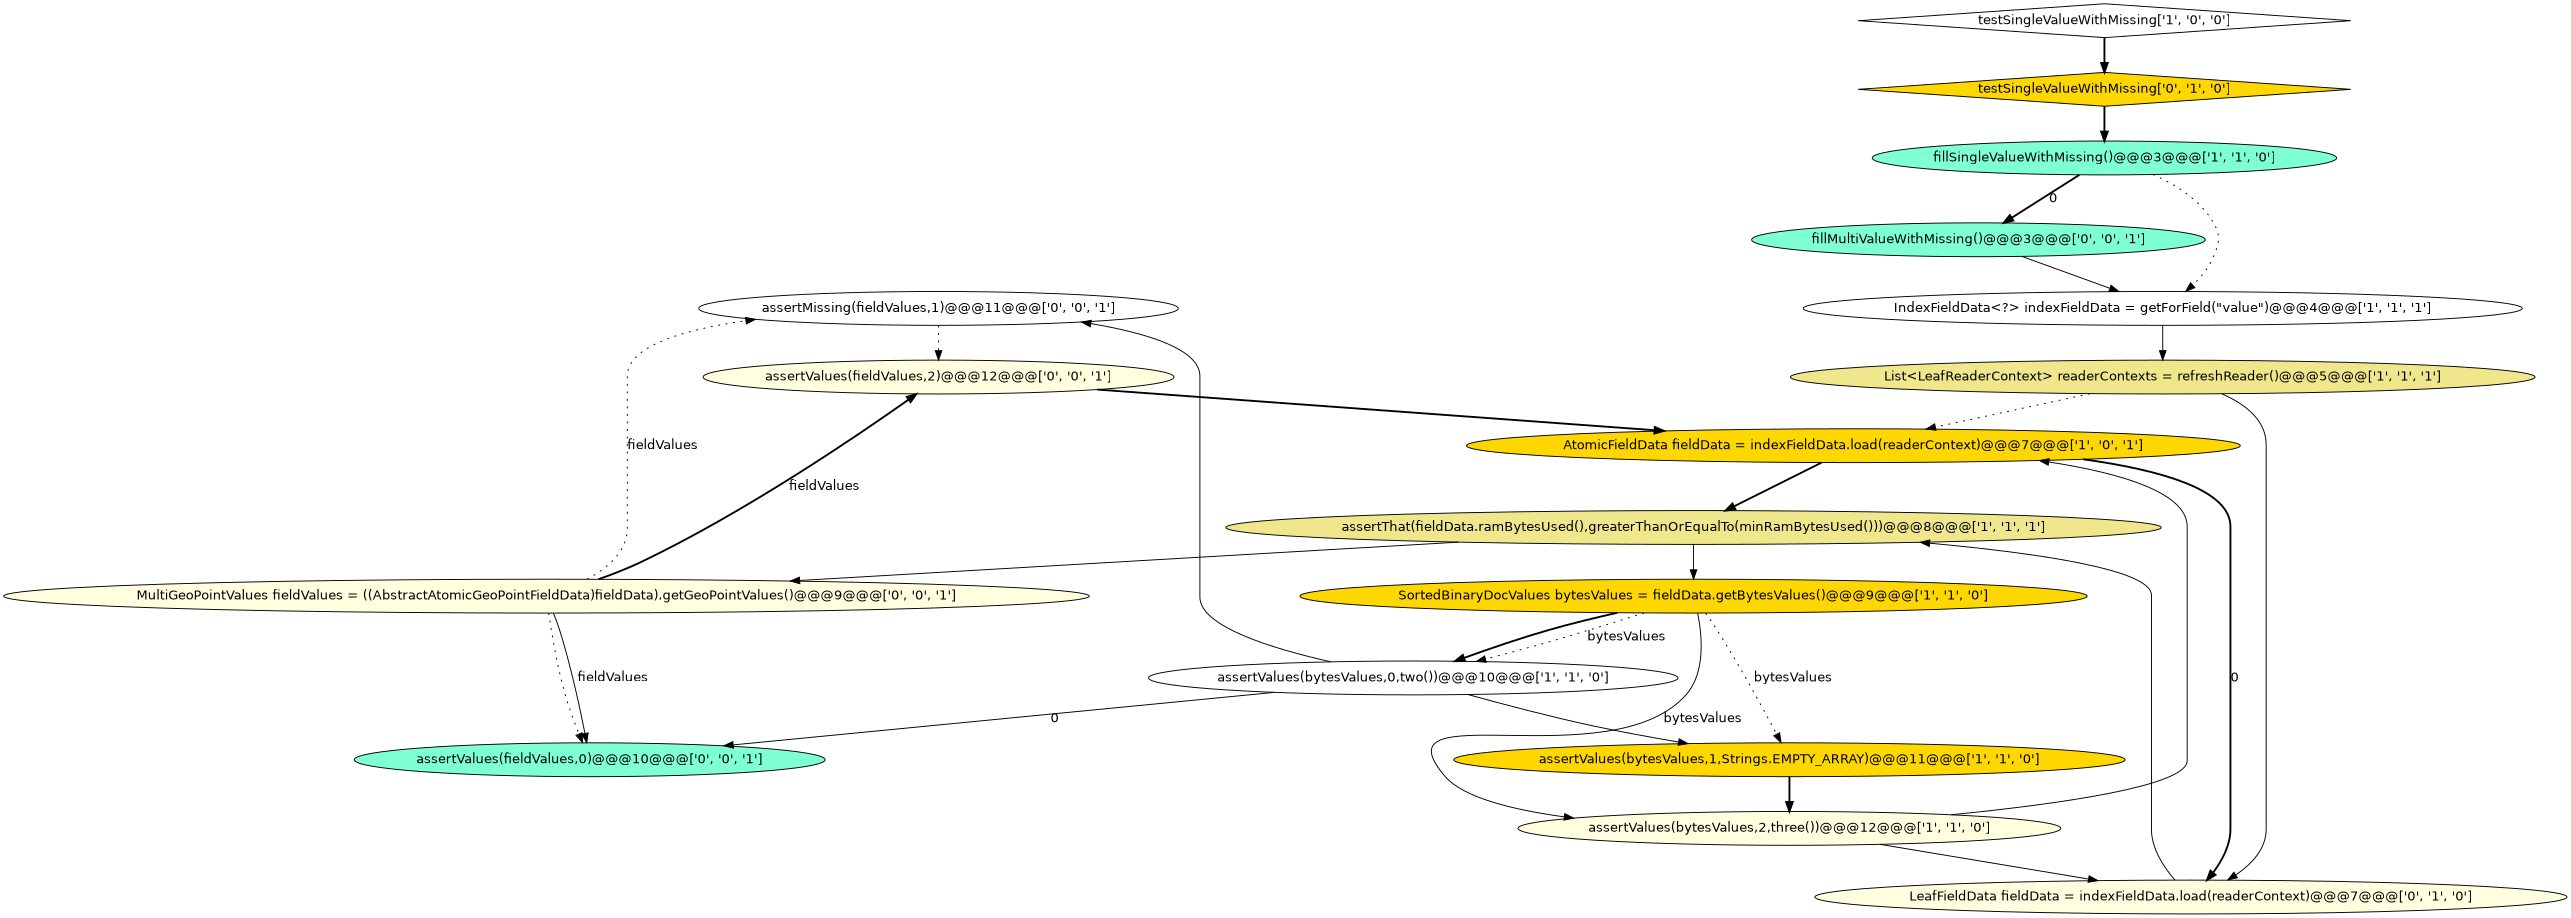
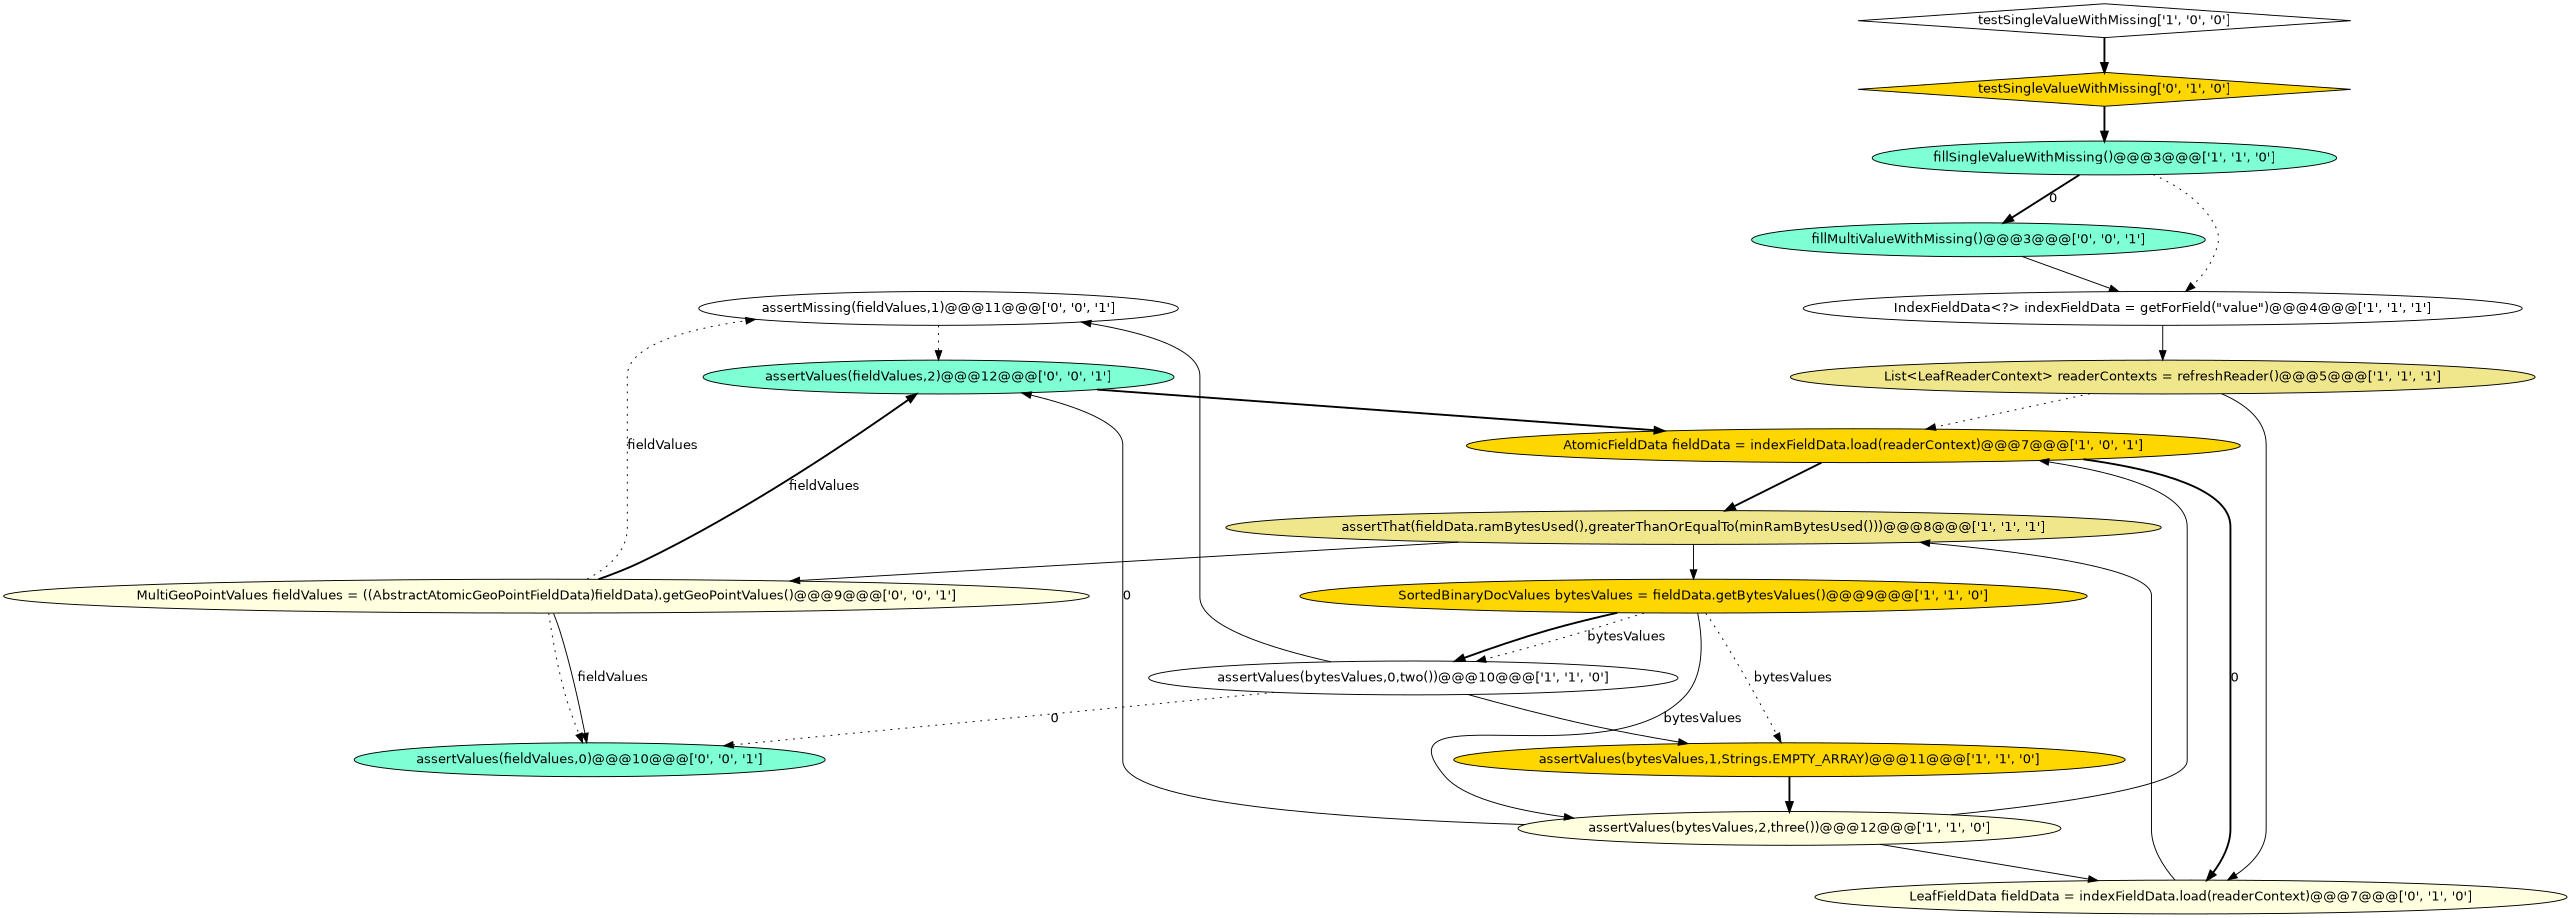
  digraph {
    fontname="DejaVu Sans"
    node [fillcolor=white fontname="DejaVu Sans" shape=ellipse style=filled]
    edge [fontname="DejaVu Sans" style=solid]
    n1 [label="assertMissing(fieldValues,1)@@@11@@@['0', '0', '1']"]
-   n2 [fillcolor=lightyellow label="assertValues(fieldValues,2)@@@12@@@['0', '0', '1']"]
+   n2 [fillcolor=aquamarine label="assertValues(fieldValues,2)@@@12@@@['0', '0', '1']"]
    n3 [fillcolor=gold label="AtomicFieldData fieldData = indexFieldData.load(readerContext)@@@7@@@['1', '0', '1']"]
    n4 [fillcolor=khaki label="assertThat(fieldData.ramBytesUsed(),greaterThanOrEqualTo(minRamBytesUsed()))@@@8@@@['1', '1', '1']"]
    n5 [fillcolor=lightyellow label="LeafFieldData fieldData = indexFieldData.load(readerContext)@@@7@@@['0', '1', '0']"]
    n6 [fillcolor=lightyellow label="MultiGeoPointValues fieldValues = ((AbstractAtomicGeoPointFieldData)fieldData).getGeoPointValues()@@@9@@@['0', '0', '1']"]
    n7 [fillcolor=gold label="SortedBinaryDocValues bytesValues = fieldData.getBytesValues()@@@9@@@['1', '1', '0']"]
    n8 [fillcolor=gold label="assertValues(bytesValues,1,Strings.EMPTY_ARRAY)@@@11@@@['1', '1', '0']"]
    n9 [fillcolor=lightyellow label="assertValues(bytesValues,2,three())@@@12@@@['1', '1', '0']"]
    n10 [fillcolor=aquamarine label="assertValues(fieldValues,0)@@@10@@@['0', '0', '1']"]
    n11 [fillcolor=aquamarine label="fillMultiValueWithMissing()@@@3@@@['0', '0', '1']"]
    n12 [label="IndexFieldData<?> indexFieldData = getForField(\"value\")@@@4@@@['1', '1', '1']"]
    n13 [label="assertValues(bytesValues,0,two())@@@10@@@['1', '1', '0']"]
    n14 [fillcolor=khaki label="List<LeafReaderContext> readerContexts = refreshReader()@@@5@@@['1', '1', '1']"]
    n15 [label="testSingleValueWithMissing['1', '0', '0']" shape=diamond]
    n16 [fillcolor=gold label="testSingleValueWithMissing['0', '1', '0']" shape=diamond]
    n17 [fillcolor=aquamarine label="fillSingleValueWithMissing()@@@3@@@['1', '1', '0']"]
    n1 -> n2 [style=dotted]
    n2 -> n3 [style=bold]
    n3 -> n4 [style=bold]
    n3 -> n5 [label=0 style=bold]
    n4 -> n6
    n4 -> n7
    n5 -> n4
    n6 -> n1 [label=fieldValues style=dotted]
    n6 -> n2 [label=fieldValues style=bold]
    n6 -> n10 [label=fieldValues]
    n6 -> n10 [style=dotted]
    n7 -> n8 [label=bytesValues style=dotted]
    n7 -> n9 [label=bytesValues]
    n7 -> n13 [style=bold]
    n7 -> n13 [label=bytesValues style=dotted]
    n8 -> n9 [style=bold]
+   n9 -> n2 [label=0]
    n9 -> n3
    n9 -> n5
    n11 -> n12
    n12 -> n14
    n13 -> n1
    n13 -> n8
-   n13 -> n10 [label=0]
+   n13 -> n10 [label=0 style=dotted]
    n14 -> n3 [style=dotted]
    n14 -> n5
    n15 -> n16 [style=bold]
    n16 -> n17 [style=bold]
    n17 -> n11 [label=0 style=bold]
    n17 -> n12 [style=dotted]
  }
